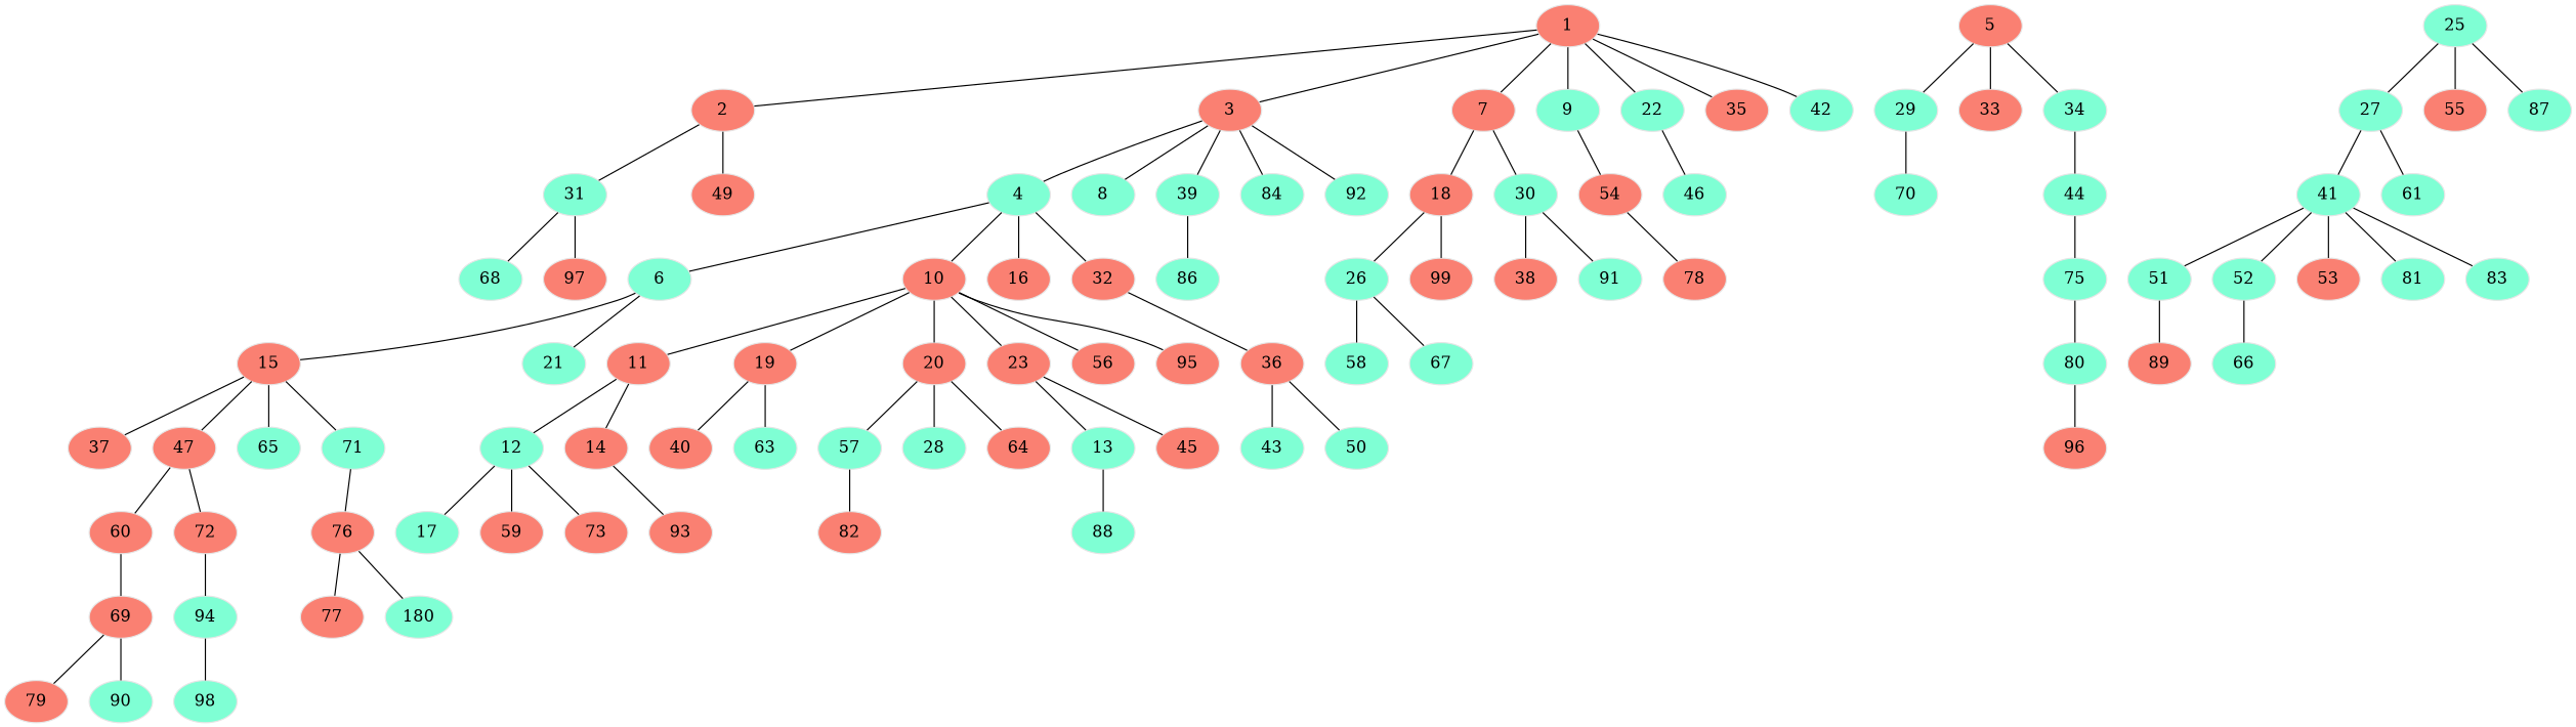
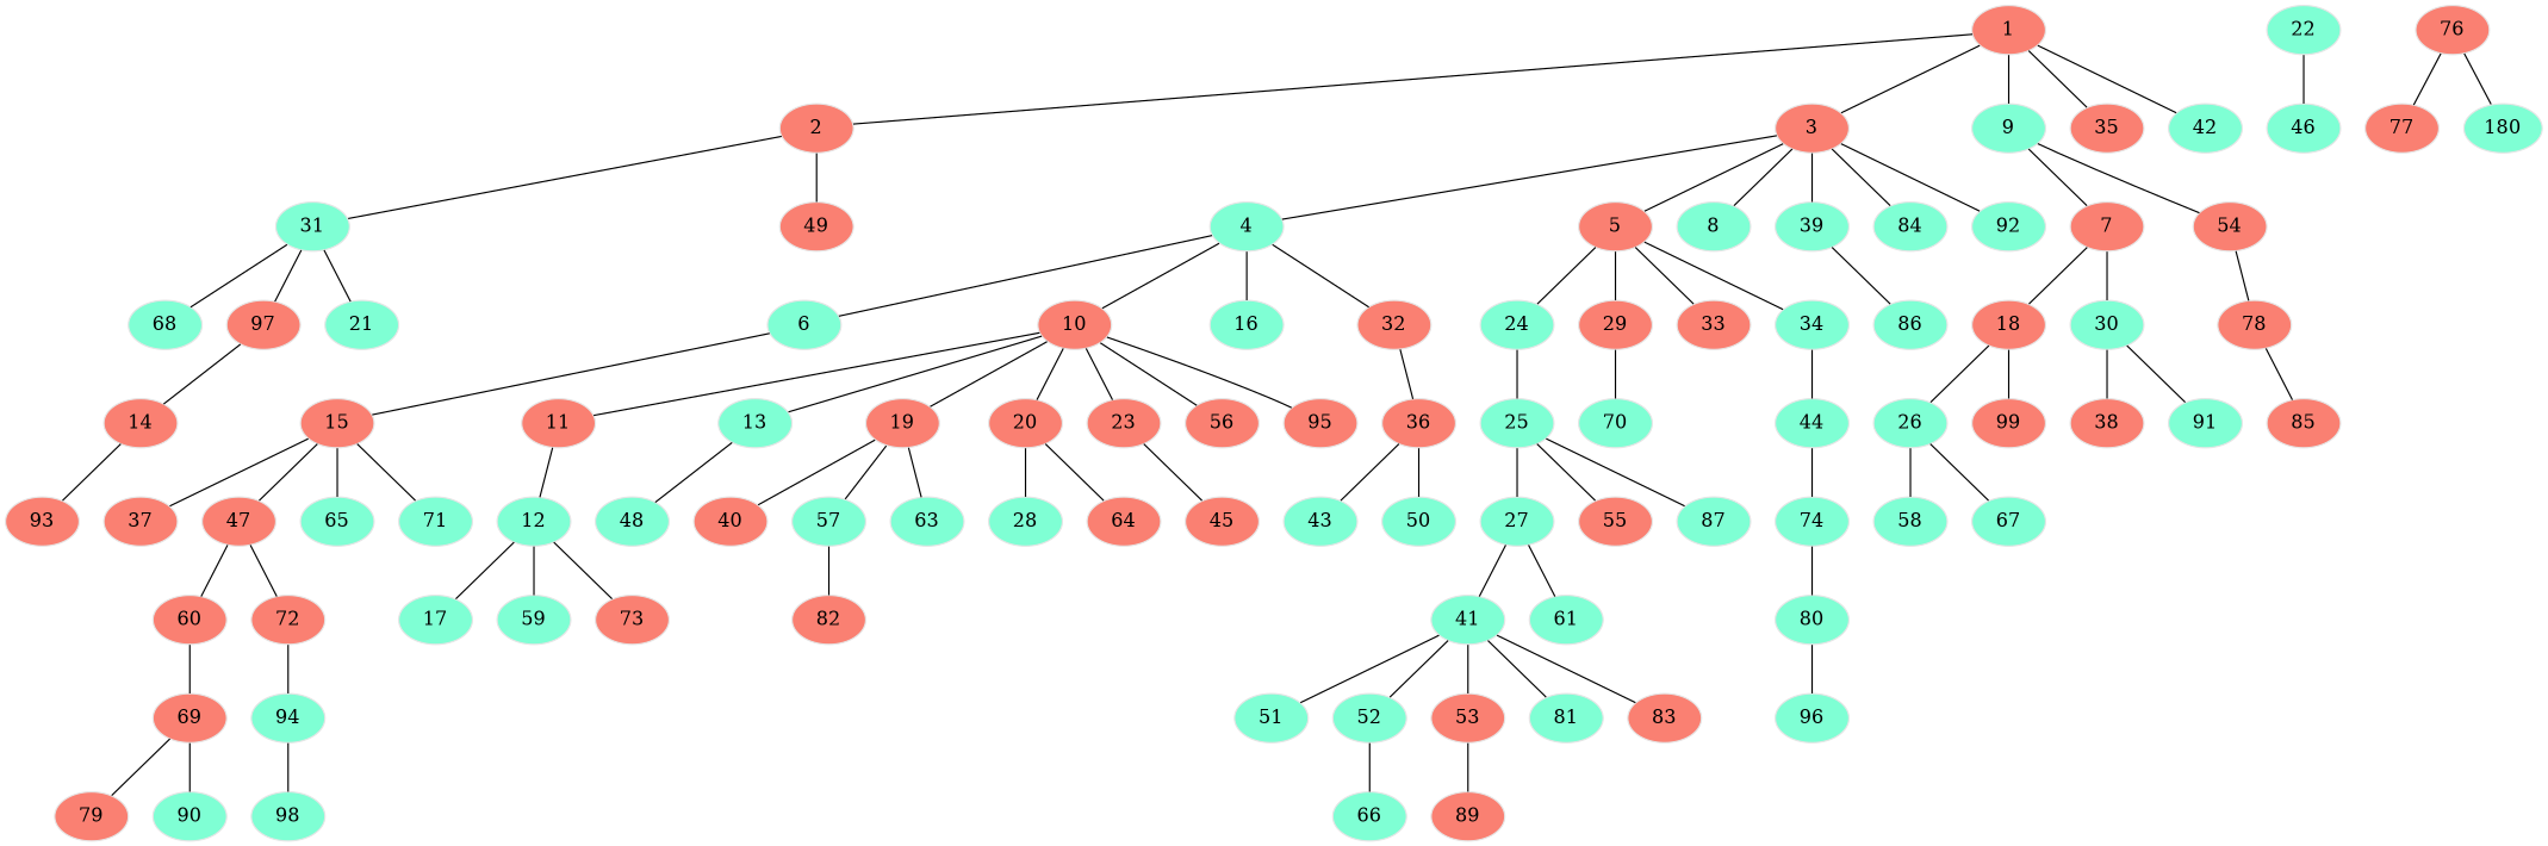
  graph {
    node [color=gray90 fillcolor=aquamarine style=filled]
    1 [fillcolor=salmon]
    2 [fillcolor=salmon]
    3 [fillcolor=salmon]
    7 [fillcolor=salmon]
    9
    22
    35 [fillcolor=salmon]
    42
    31
    49 [fillcolor=salmon]
    4
    5 [fillcolor=salmon]
    8
    39
    84
    92
    18 [fillcolor=salmon]
    30
    54 [fillcolor=salmon]
    46
    68
    97 [fillcolor=salmon]
    6
    10 [fillcolor=salmon]
-   16 [fillcolor=salmon]
+   16
    32 [fillcolor=salmon]
-   29
+   24
+   29 [fillcolor=salmon]
    33 [fillcolor=salmon]
    34
    86
    15 [fillcolor=salmon]
    21
    11 [fillcolor=salmon]
    13
    19 [fillcolor=salmon]
    20 [fillcolor=salmon]
    23 [fillcolor=salmon]
    56 [fillcolor=salmon]
    95 [fillcolor=salmon]
    36 [fillcolor=salmon]
    25
    70
    44
    37 [fillcolor=salmon]
    47 [fillcolor=salmon]
    65
    71
    26
    99 [fillcolor=salmon]
    38 [fillcolor=salmon]
    91
    78 [fillcolor=salmon]
    12
    14 [fillcolor=salmon]
-   88
+   88 [label=48]
    40 [fillcolor=salmon]
    57
    63
    28
    64 [fillcolor=salmon]
    45 [fillcolor=salmon]
    17
-   59 [fillcolor=salmon]
+   59
    73 [fillcolor=salmon]
    93 [fillcolor=salmon]
    60 [fillcolor=salmon]
    72 [fillcolor=salmon]
    76 [fillcolor=salmon]
    58
    67
    82 [fillcolor=salmon]
    27
    55 [fillcolor=salmon]
    87
    41
    61
    51
    52
    53 [fillcolor=salmon]
    81
-   83
+   83 [fillcolor=salmon]
    43
    50
-   75
+   75 [label=74]
    89 [fillcolor=salmon]
    66
    80
    69 [fillcolor=salmon]
    94
+   85 [fillcolor=salmon]
    79 [fillcolor=salmon]
    90
    77 [fillcolor=salmon]
    n95 [label=180]
    98
-   96 [fillcolor=salmon]
+   96
    1 -- 2
    1 -- 3
-   1 -- 7
+   9 -- 7
    1 -- 9
-   1 -- 22
    1 -- 35
    1 -- 42
    2 -- 31
    2 -- 49
    3 -- 4
+   3 -- 5
    3 -- 8
    3 -- 39
    3 -- 84
    3 -- 92
    7 -- 18
    7 -- 30
    9 -- 54
    22 -- 46
    31 -- 68
    31 -- 97
    4 -- 6
    4 -- 10
    4 -- 16
    4 -- 32
+   5 -- 24
    5 -- 29
    5 -- 33
    5 -- 34
    39 -- 86
    18 -- 26
    18 -- 99
    30 -- 38
    30 -- 91
    54 -- 78
    6 -- 15
-   6 -- 21
+   31 -- 21
    10 -- 11
-   23 -- 13
+   10 -- 13
    10 -- 19
    10 -- 20
    10 -- 23
    10 -- 56
    10 -- 95
    32 -- 36
+   24 -- 25
    29 -- 70
    34 -- 44
    15 -- 37
    15 -- 47
    15 -- 65
    15 -- 71
    11 -- 12
-   11 -- 14
+   97 -- 14
    13 -- 88
    19 -- 40
-   20 -- 57
+   19 -- 57
    19 -- 63
    20 -- 28
    20 -- 64
    23 -- 45
    36 -- 43
    36 -- 50
    25 -- 27
    25 -- 55
    25 -- 87
    44 -- 75
    47 -- 60
    47 -- 72
-   71 -- 76
    26 -- 58
    26 -- 67
+   78 -- 85
    12 -- 17
    12 -- 59
    12 -- 73
    14 -- 93
    57 -- 82
    60 -- 69
    72 -- 94
    76 -- 77
    76 -- n95
    27 -- 41
    27 -- 61
    41 -- 51
    41 -- 52
    41 -- 53
    41 -- 81
    41 -- 83
-   51 -- 89
+   53 -- 89
    52 -- 66
    75 -- 80
    80 -- 96
    69 -- 79
    69 -- 90
    94 -- 98
  }
